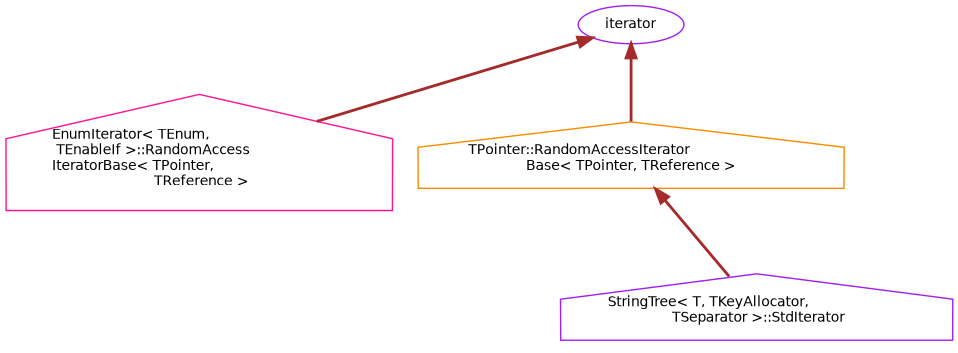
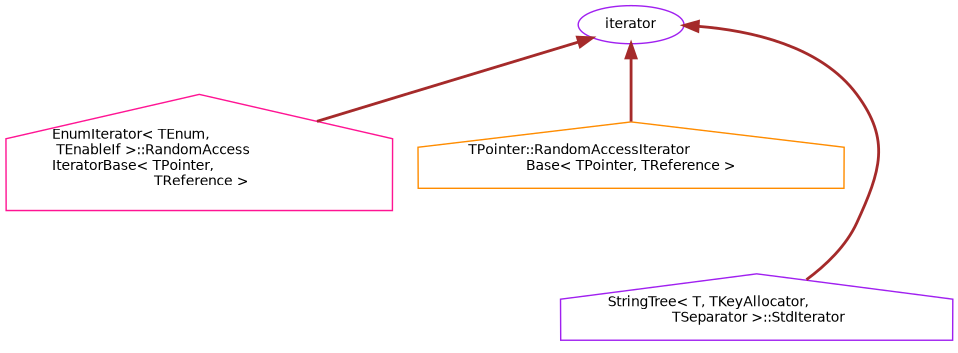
  digraph {
    rankdir=TB
    node [color=purple fillcolor=white fontname=Helvetica fontsize=10 shape=house style=filled]
    edge [color=brown dir=back fontname=Helvetica fontsize=10 labelfontname=Helvetica labelfontsize=10 style=bold]
    n1 [height=0.2 label=iterator shape=ellipse width=0.4]
    n2 [color=deeppink height=0.2 label="EnumIterator\< TEnum,\l TEnableIf \>::RandomAccess\lIteratorBase\< TPointer,\l TReference \>" width=0.4]
    n3 [color=darkorange height=0.2 label="TPointer::RandomAccessIterator\lBase\< TPointer, TReference \>" width=0.4]
    n4 [height=0.2 label="StringTree\< T, TKeyAllocator,\l TSeparator \>::StdIterator" width=0.4]
    n1 -> n2
    n1 -> n3
-   n3 -> n4
+   n1 -> n4
  }
